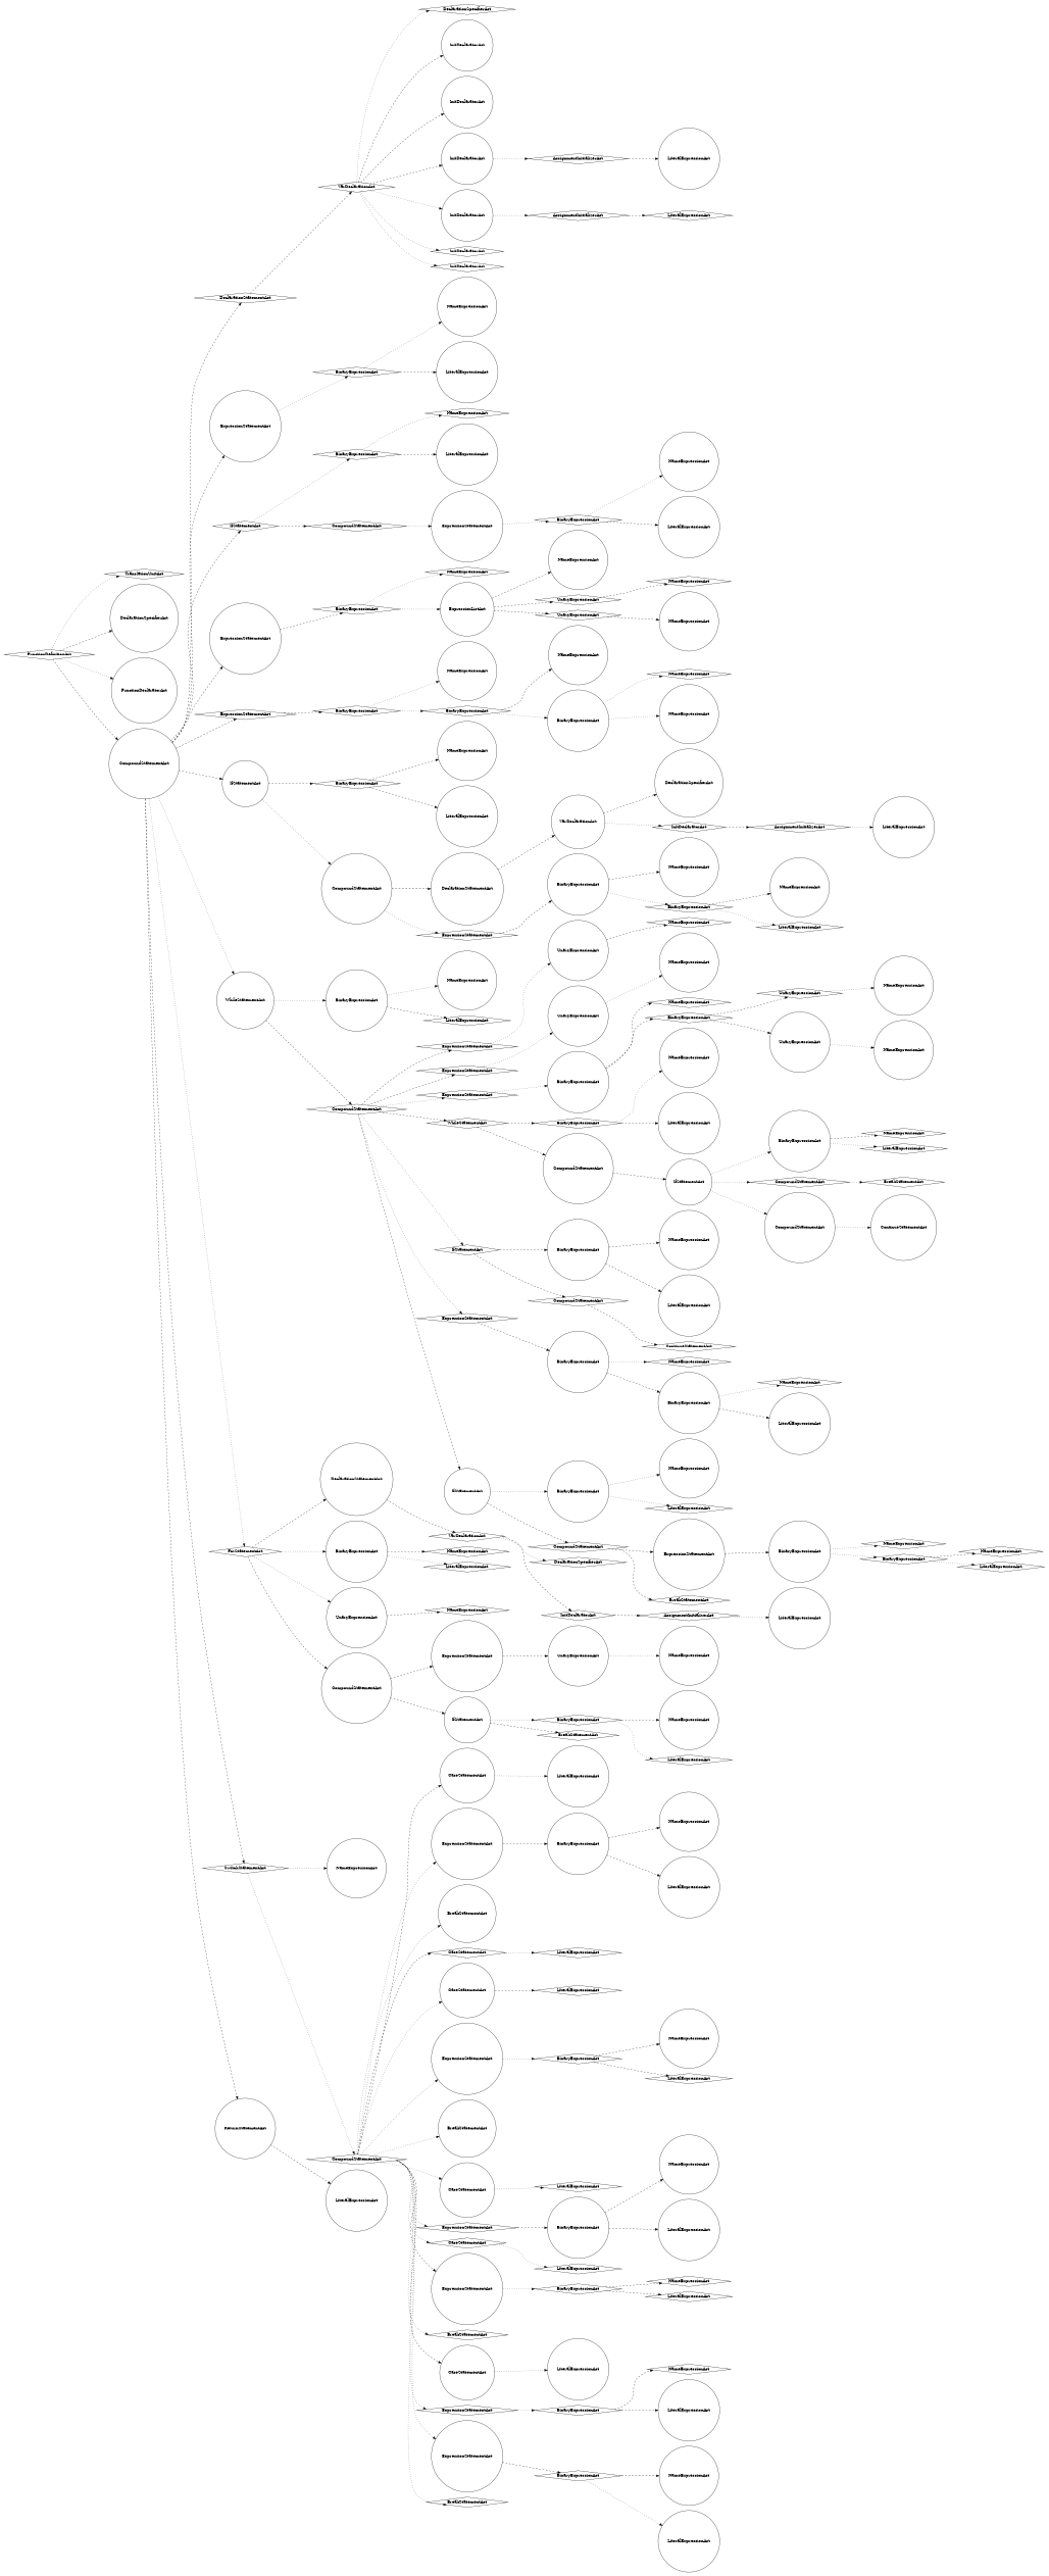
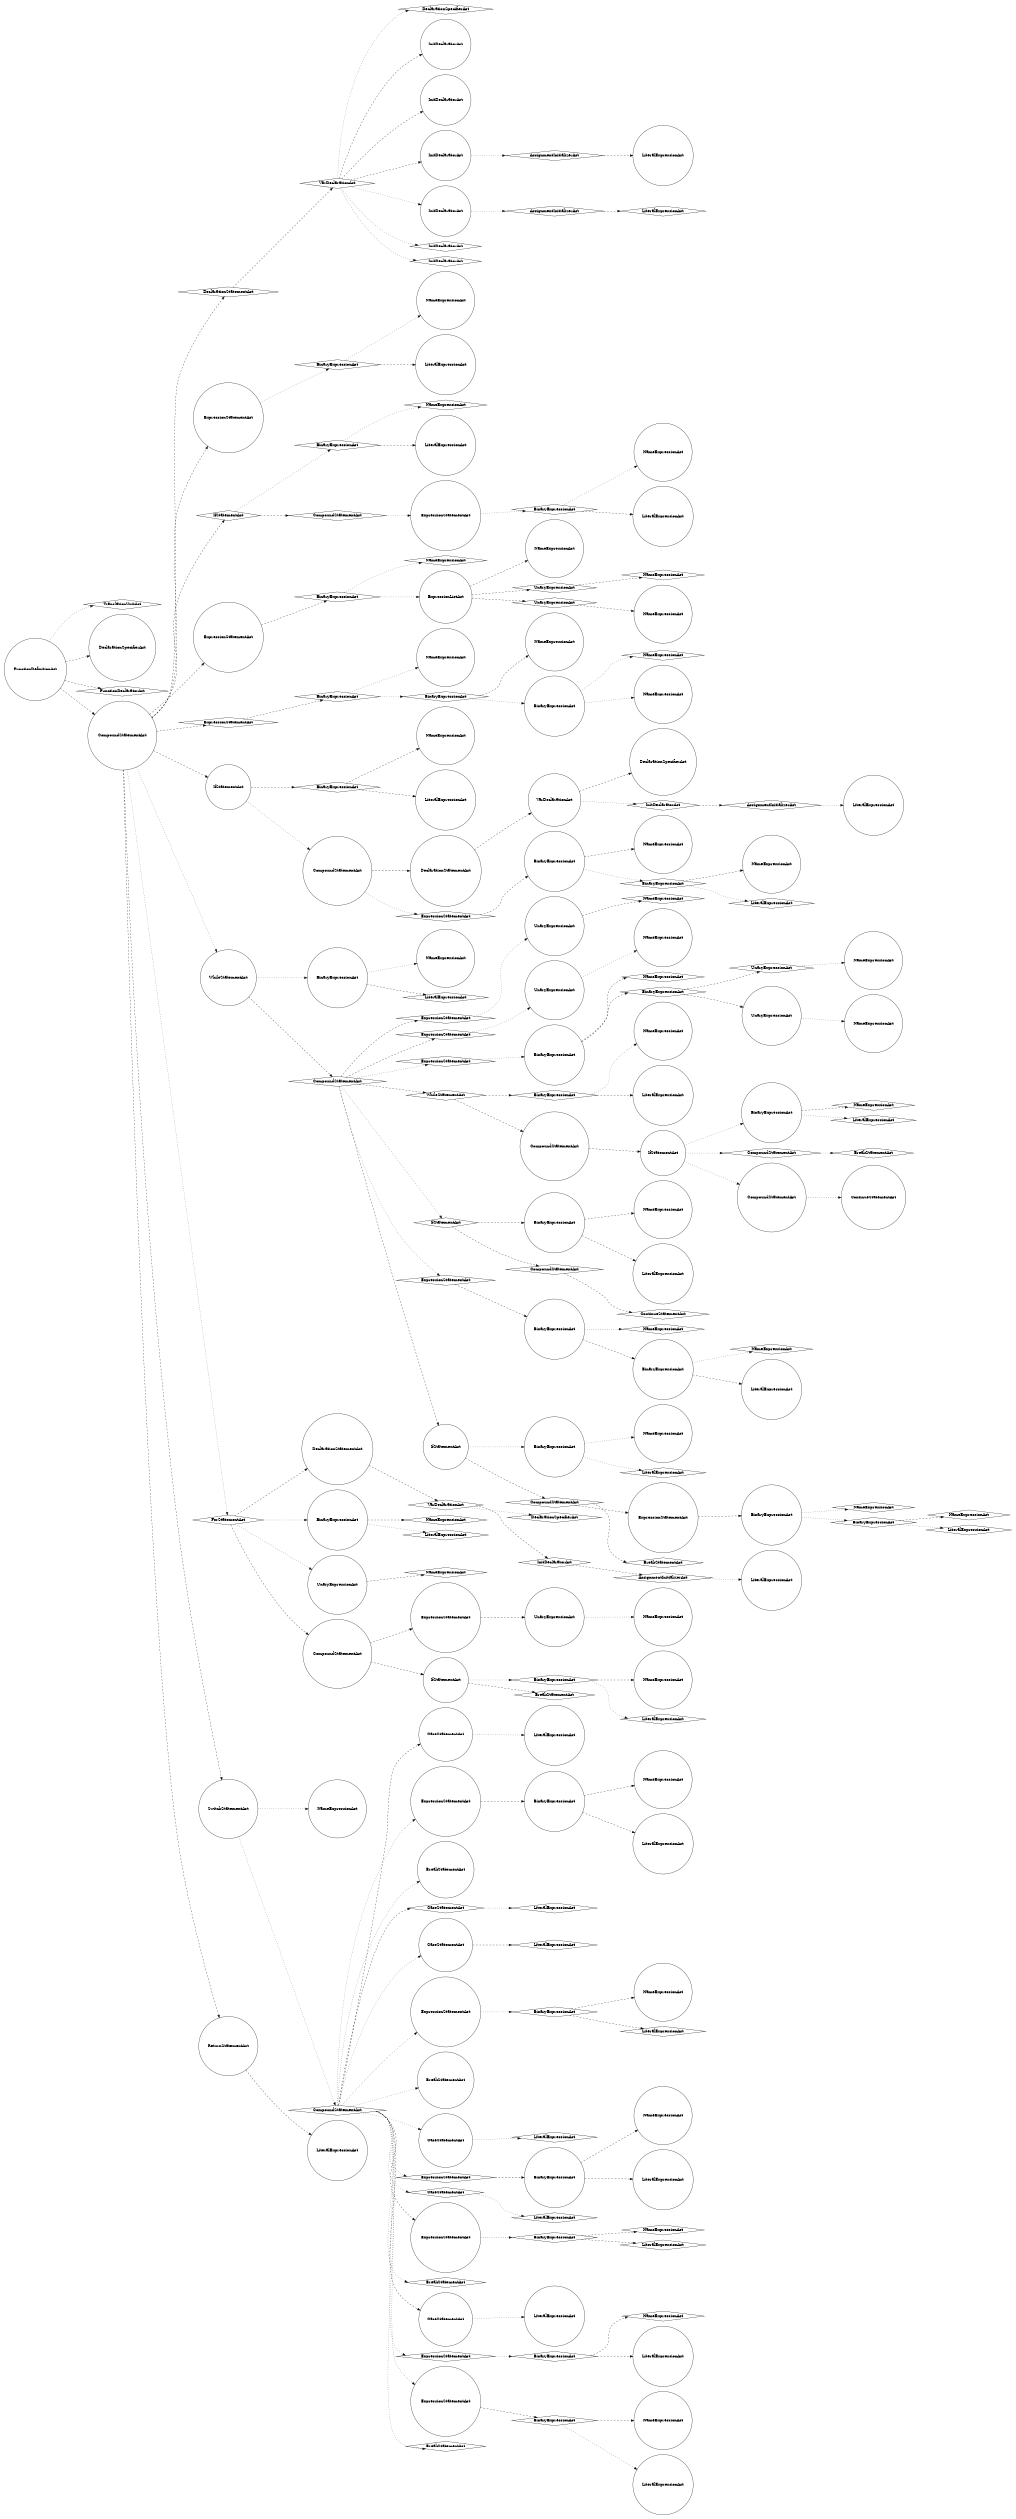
  digraph {
    rankdir=LR
    node [shape=circle]
    edge [style=dashed]
    n1 [label=TranslationUnitAst shape=diamond]
-   n2 [label=FunctionDefinitionAst shape=diamond]
+   n2 [label=FunctionDefinitionAst]
    n3 [label=DeclarationSpecifierAst]
-   n4 [label=FunctionDeclaratorAst]
+   n4 [label=FunctionDeclaratorAst shape=diamond]
    n5 [label=CompoundStatementAst]
    n6 [label=DeclarationStatementAst shape=diamond]
    n7 [label=ExpressionStatementAst]
    n8 [label=IfStatementAst shape=diamond]
    n9 [label=ExpressionStatementAst]
    n10 [label=ExpressionStatementAst shape=diamond]
    n11 [label=IfStatementAst]
    n12 [label=WhileStatementAst]
    n13 [label=ForStatementAst shape=diamond]
-   n14 [label=SwitchStatementAst shape=diamond]
+   n14 [label=SwitchStatementAst]
    n15 [label=ReturnStatementAst]
    n16 [label=VarDeclarationAst shape=diamond]
    n17 [label=BinaryExpressionAst shape=diamond]
    n18 [label=BinaryExpressionAst shape=diamond]
    n19 [label=CompoundStatementAst shape=diamond]
    n20 [label=BinaryExpressionAst shape=diamond]
    n21 [label=BinaryExpressionAst shape=diamond]
    n22 [label=BinaryExpressionAst shape=diamond]
    n23 [label=CompoundStatementAst]
    n24 [label=BinaryExpressionAst]
    n25 [label=CompoundStatementAst shape=diamond]
    n26 [label=DeclarationStatementAst]
    n27 [label=BinaryExpressionAst]
    n28 [label=UnaryExpressionAst]
    n29 [label=CompoundStatementAst]
    n30 [label=NameExpressionAst]
    n31 [label=CompoundStatementAst shape=diamond]
    n32 [label=LiteralExpressionAst]
    n33 [label=DeclarationSpecifierAst shape=diamond]
    n34 [label=InitDeclaratorAst]
    n35 [label=InitDeclaratorAst]
    n36 [label=InitDeclaratorAst]
    n37 [label=InitDeclaratorAst]
    n38 [label=InitDeclaratorAst shape=diamond]
    n39 [label=InitDeclaratorAst shape=diamond]
    n40 [label=AssignmentInitializerAst shape=diamond]
    n41 [label=AssignmentInitializerAst shape=diamond]
    n42 [label=LiteralExpressionAst]
    n43 [label=LiteralExpressionAst shape=diamond]
    n44 [label=NameExpressionAst]
    n45 [label=LiteralExpressionAst]
    n46 [label=NameExpressionAst shape=diamond]
    n47 [label=LiteralExpressionAst]
    n48 [label=ExpressionStatementAst]
    n49 [label=BinaryExpressionAst shape=diamond]
    n50 [label=NameExpressionAst]
    n51 [label=LiteralExpressionAst]
    n52 [label=NameExpressionAst shape=diamond]
    n53 [label=ExpressionListAst]
    n54 [label=NameExpressionAst]
    n55 [label=UnaryExpressionAst shape=diamond]
    n56 [label=UnaryExpressionAst shape=diamond]
    n57 [label=NameExpressionAst shape=diamond]
    n58 [label=NameExpressionAst]
    n59 [label=NameExpressionAst]
    n60 [label=BinaryExpressionAst shape=diamond]
    n61 [label=NameExpressionAst]
    n62 [label=BinaryExpressionAst]
    n63 [label=NameExpressionAst shape=diamond]
    n64 [label=NameExpressionAst]
    n65 [label=NameExpressionAst]
    n66 [label=LiteralExpressionAst]
    n67 [label=DeclarationStatementAst]
    n68 [label=ExpressionStatementAst shape=diamond]
    n69 [label=VarDeclarationAst]
    n70 [label=BinaryExpressionAst]
    n71 [label=DeclarationSpecifierAst]
    n72 [label=InitDeclaratorAst shape=diamond]
    n73 [label=AssignmentInitializerAst shape=diamond]
    n74 [label=LiteralExpressionAst]
    n75 [label=NameExpressionAst]
    n76 [label=BinaryExpressionAst shape=diamond]
    n77 [label=NameExpressionAst]
    n78 [label=LiteralExpressionAst shape=diamond]
    n79 [label=NameExpressionAst]
    n80 [label=LiteralExpressionAst shape=diamond]
    n81 [label=ExpressionStatementAst shape=diamond]
    n82 [label=ExpressionStatementAst shape=diamond]
    n83 [label=ExpressionStatementAst shape=diamond]
    n84 [label=WhileStatementAst shape=diamond]
    n85 [label=IfStatementAst shape=diamond]
    n86 [label=ExpressionStatementAst shape=diamond]
    n87 [label=IfStatementAst]
    n88 [label=UnaryExpressionAst]
    n89 [label=UnaryExpressionAst]
    n90 [label=BinaryExpressionAst]
    n91 [label=BinaryExpressionAst shape=diamond]
    n92 [label=CompoundStatementAst]
    n93 [label=BinaryExpressionAst]
    n94 [label=CompoundStatementAst shape=diamond]
    n95 [label=BinaryExpressionAst]
    n96 [label=BinaryExpressionAst]
    n97 [label=CompoundStatementAst shape=diamond]
    n98 [label=NameExpressionAst shape=diamond]
    n99 [label=NameExpressionAst]
    n100 [label=NameExpressionAst shape=diamond]
    n101 [label=BinaryExpressionAst shape=diamond]
    n102 [label=UnaryExpressionAst shape=diamond]
    n103 [label=UnaryExpressionAst]
    n104 [label=NameExpressionAst]
    n105 [label=NameExpressionAst]
    n106 [label=NameExpressionAst]
    n107 [label=LiteralExpressionAst]
    n108 [label=IfStatementAst]
    n109 [label=BinaryExpressionAst]
    n110 [label=CompoundStatementAst shape=diamond]
    n111 [label=CompoundStatementAst]
    n112 [label=NameExpressionAst shape=diamond]
    n113 [label=LiteralExpressionAst shape=diamond]
    n114 [label=BreakStatementAst shape=diamond]
    n115 [label=ContinueStatementAst]
    n116 [label=NameExpressionAst]
    n117 [label=LiteralExpressionAst]
    n118 [label=ContinueStatementAst shape=diamond]
    n119 [label=NameExpressionAst shape=diamond]
    n120 [label=BinaryExpressionAst]
    n121 [label=NameExpressionAst shape=diamond]
    n122 [label=LiteralExpressionAst]
    n123 [label=NameExpressionAst]
    n124 [label=LiteralExpressionAst shape=diamond]
    n125 [label=ExpressionStatementAst]
    n126 [label=BreakStatementAst shape=diamond]
    n127 [label=BinaryExpressionAst]
    n128 [label=NameExpressionAst shape=diamond]
    n129 [label=BinaryExpressionAst shape=diamond]
    n130 [label=NameExpressionAst shape=diamond]
    n131 [label=LiteralExpressionAst shape=diamond]
    n132 [label=VarDeclarationAst shape=diamond]
    n133 [label=NameExpressionAst shape=diamond]
    n134 [label=LiteralExpressionAst shape=diamond]
    n135 [label=NameExpressionAst shape=diamond]
    n136 [label=ExpressionStatementAst]
    n137 [label=IfStatementAst]
    n138 [label=DeclarationSpecifierAst shape=diamond]
    n139 [label=InitDeclaratorAst shape=diamond]
    n140 [label=AssignmentInitializerAst shape=diamond]
    n141 [label=LiteralExpressionAst]
    n142 [label=UnaryExpressionAst]
    n143 [label=BinaryExpressionAst shape=diamond]
    n144 [label=BreakStatementAst shape=diamond]
    n145 [label=NameExpressionAst]
    n146 [label=NameExpressionAst]
    n147 [label=LiteralExpressionAst shape=diamond]
    n148 [label=CaseStatementAst]
    n149 [label=ExpressionStatementAst]
    n150 [label=BreakStatementAst]
    n151 [label=CaseStatementAst shape=diamond]
    n152 [label=CaseStatementAst]
    n153 [label=ExpressionStatementAst]
    n154 [label=BreakStatementAst]
    n155 [label=CaseStatementAst]
    n156 [label=ExpressionStatementAst shape=diamond]
    n157 [label=CaseStatementAst shape=diamond]
    n158 [label=ExpressionStatementAst]
    n159 [label=BreakStatementAst shape=diamond]
    n160 [label=CaseStatementAst]
    n161 [label=ExpressionStatementAst shape=diamond]
    n162 [label=ExpressionStatementAst]
    n163 [label=BreakStatementAst shape=diamond]
    n164 [label=LiteralExpressionAst]
    n165 [label=BinaryExpressionAst]
    n166 [label=LiteralExpressionAst shape=diamond]
    n167 [label=LiteralExpressionAst shape=diamond]
    n168 [label=BinaryExpressionAst shape=diamond]
    n169 [label=LiteralExpressionAst shape=diamond]
    n170 [label=BinaryExpressionAst]
    n171 [label=LiteralExpressionAst shape=diamond]
    n172 [label=BinaryExpressionAst shape=diamond]
    n173 [label=LiteralExpressionAst]
    n174 [label=BinaryExpressionAst shape=diamond]
    n175 [label=BinaryExpressionAst shape=diamond]
    n176 [label=NameExpressionAst]
    n177 [label=LiteralExpressionAst]
    n178 [label=NameExpressionAst]
    n179 [label=LiteralExpressionAst shape=diamond]
    n180 [label=NameExpressionAst]
    n181 [label=LiteralExpressionAst]
    n182 [label=NameExpressionAst shape=diamond]
    n183 [label=LiteralExpressionAst shape=diamond]
    n184 [label=NameExpressionAst shape=diamond]
    n185 [label=LiteralExpressionAst]
    n186 [label=NameExpressionAst]
    n187 [label=LiteralExpressionAst]
    n2 -> n1 [style=dotted]
    n2 -> n3
-   n2 -> n4 [style=dotted]
+   n2 -> n4
    n2 -> n5
    n5 -> n6
    n5 -> n7
    n5 -> n8
    n5 -> n9
    n5 -> n10
    n5 -> n11
    n5 -> n12 [style=dotted]
    n5 -> n13 [style=dotted]
    n5 -> n14
    n5 -> n15
    n6 -> n16
    n7 -> n17 [style=dotted]
    n8 -> n18 [style=dotted]
    n8 -> n19
    n9 -> n20
    n10 -> n21
    n11 -> n22
    n11 -> n23 [style=dotted]
    n12 -> n24 [style=dotted]
    n12 -> n25
    n13 -> n26
    n13 -> n27 [style=dotted]
    n13 -> n28 [style=dotted]
    n13 -> n29
    n14 -> n30 [style=dotted]
    n14 -> n31 [style=dotted]
    n15 -> n32
    n16 -> n33 [style=dotted]
    n16 -> n34
    n16 -> n35
    n16 -> n36
    n16 -> n37 [style=dotted]
    n16 -> n38 [style=dotted]
    n16 -> n39 [style=dotted]
    n17 -> n44 [style=dotted]
    n17 -> n45
    n18 -> n46 [style=dotted]
    n18 -> n47
    n19 -> n48 [style=dotted]
    n20 -> n52 [style=dotted]
    n20 -> n53 [style=dotted]
    n21 -> n59 [style=dotted]
    n21 -> n60 [style=dotted]
    n22 -> n65
    n22 -> n66
    n23 -> n67
    n23 -> n68 [style=dotted]
    n24 -> n79 [style=dotted]
    n24 -> n80
    n25 -> n81
    n25 -> n82
    n25 -> n83 [style=dotted]
    n25 -> n84
    n25 -> n85 [style=dotted]
    n25 -> n86 [style=dotted]
    n25 -> n87
    n26 -> n132
    n27 -> n133
    n27 -> n134 [style=dotted]
    n28 -> n135
    n29 -> n136
    n29 -> n137
    n31 -> n148
    n31 -> n149 [style=dotted]
    n31 -> n150 [style=dotted]
    n31 -> n151
    n31 -> n152 [style=dotted]
    n31 -> n153 [style=dotted]
    n31 -> n154 [style=dotted]
    n31 -> n155 [style=dotted]
    n31 -> n156 [style=dotted]
    n31 -> n157 [style=dotted]
    n31 -> n158
    n31 -> n159 [style=dotted]
    n31 -> n160
    n31 -> n161 [style=dotted]
    n31 -> n162 [style=dotted]
    n31 -> n163 [style=dotted]
    n36 -> n40 [style=dotted]
    n37 -> n41 [style=dotted]
    n40 -> n42
    n41 -> n43
    n48 -> n49 [style=dotted]
    n49 -> n50 [style=dotted]
    n49 -> n51
    n53 -> n54
    n53 -> n55
    n53 -> n56
    n55 -> n57
    n56 -> n58
    n60 -> n61
    n60 -> n62 [style=dotted]
    n62 -> n63 [style=dotted]
    n62 -> n64 [style=dotted]
    n67 -> n69
    n68 -> n70
    n69 -> n71
    n69 -> n72 [style=dotted]
    n70 -> n75
    n70 -> n76 [style=dotted]
    n72 -> n73
    n73 -> n74 [style=dotted]
    n76 -> n77
    n76 -> n78 [style=dotted]
    n81 -> n88 [style=dotted]
    n82 -> n89 [style=dotted]
    n83 -> n90 [style=dotted]
    n84 -> n91
    n84 -> n92
    n85 -> n93
    n85 -> n94
    n86 -> n95
    n87 -> n96 [style=dotted]
    n87 -> n97
    n88 -> n98
    n89 -> n99 [style=dotted]
    n90 -> n100
    n90 -> n101
    n91 -> n106 [style=dotted]
    n91 -> n107
    n92 -> n108
    n93 -> n116
    n93 -> n117
    n94 -> n118
    n95 -> n119 [style=dotted]
    n95 -> n120
    n96 -> n123 [style=dotted]
    n96 -> n124 [style=dotted]
    n97 -> n125
    n97 -> n126
    n101 -> n102
    n101 -> n103
    n102 -> n104 [style=dotted]
    n103 -> n105 [style=dotted]
    n108 -> n109 [style=dotted]
    n108 -> n110 [style=dotted]
    n108 -> n111 [style=dotted]
    n109 -> n112
    n109 -> n113 [style=dotted]
    n110 -> n114 [style=dotted]
    n111 -> n115 [style=dotted]
    n120 -> n121 [style=dotted]
    n120 -> n122
    n125 -> n127
    n127 -> n128 [style=dotted]
    n127 -> n129 [style=dotted]
    n129 -> n130
    n129 -> n131 [style=dotted]
    n132 -> n138 [style=dotted]
    n132 -> n139
    n136 -> n142
    n137 -> n143 [style=dotted]
    n137 -> n144
    n139 -> n140
    n140 -> n141 [style=dotted]
    n142 -> n145 [style=dotted]
    n143 -> n146
    n143 -> n147 [style=dotted]
    n148 -> n164 [style=dotted]
    n149 -> n165
    n151 -> n166 [style=dotted]
    n152 -> n167
    n153 -> n168 [style=dotted]
    n155 -> n169 [style=dotted]
    n156 -> n170
    n157 -> n171 [style=dotted]
    n158 -> n172 [style=dotted]
    n160 -> n173 [style=dotted]
    n161 -> n174 [style=dotted]
    n162 -> n175
    n165 -> n176
    n165 -> n177
    n168 -> n178
    n168 -> n179
    n170 -> n180
    n170 -> n181
    n172 -> n182
    n172 -> n183
    n174 -> n184
    n174 -> n185
    n175 -> n186
    n175 -> n187 [style=dotted]
  }
